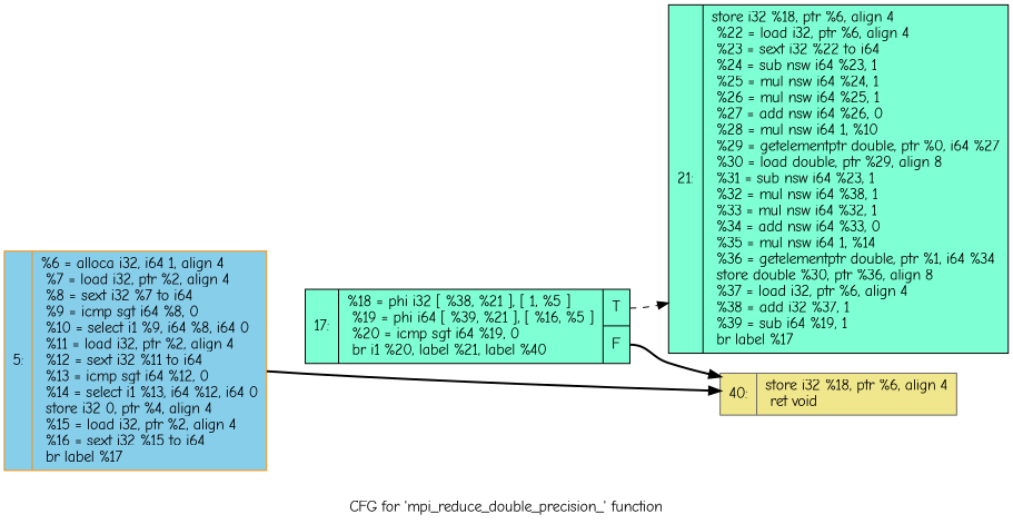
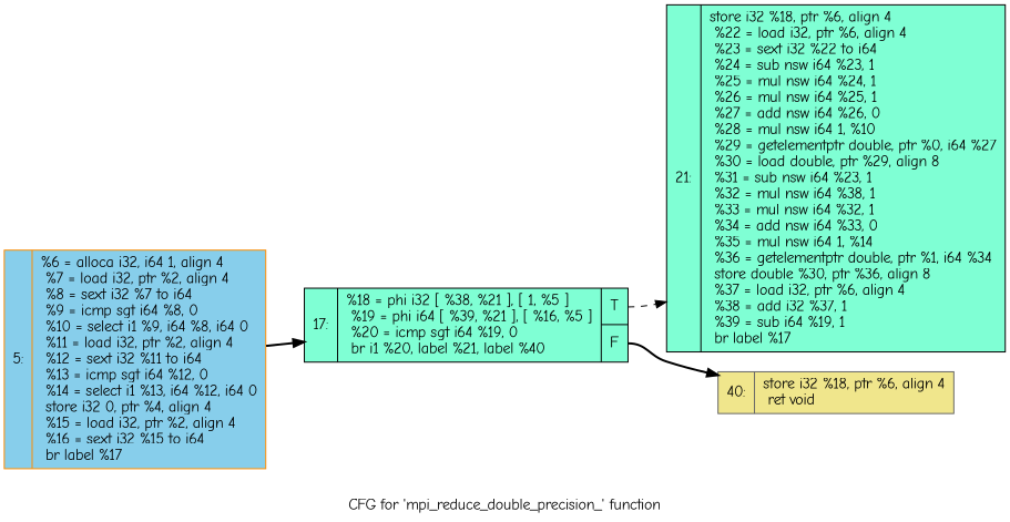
  digraph {
    fontname="Comic Neue"
    label="CFG for 'mpi_reduce_double_precision_' function"
    rankdir=LR
    node [color=black fillcolor=aquamarine fontname="Comic Neue" shape=record style=filled]
    edge [fontname="Comic Neue" style=bold]
    n1 [color=darkorange fillcolor=skyblue label="{5:\l|  %6 = alloca i32, i64 1, align 4\l  %7 = load i32, ptr %2, align 4\l  %8 = sext i32 %7 to i64\l  %9 = icmp sgt i64 %8, 0\l  %10 = select i1 %9, i64 %8, i64 0\l  %11 = load i32, ptr %2, align 4\l  %12 = sext i32 %11 to i64\l  %13 = icmp sgt i64 %12, 0\l  %14 = select i1 %13, i64 %12, i64 0\l  store i32 0, ptr %4, align 4\l  %15 = load i32, ptr %2, align 4\l  %16 = sext i32 %15 to i64\l  br label %17\l}"]
    n2 [label="{17:\l|  %18 = phi i32 [ %38, %21 ], [ 1, %5 ]\l  %19 = phi i64 [ %39, %21 ], [ %16, %5 ]\l  %20 = icmp sgt i64 %19, 0\l  br i1 %20, label %21, label %40\l|{<s0>T|<s1>F}}"]
    n3 [label="{21:\l|  store i32 %18, ptr %6, align 4\l  %22 = load i32, ptr %6, align 4\l  %23 = sext i32 %22 to i64\l  %24 = sub nsw i64 %23, 1\l  %25 = mul nsw i64 %24, 1\l  %26 = mul nsw i64 %25, 1\l  %27 = add nsw i64 %26, 0\l  %28 = mul nsw i64 1, %10\l  %29 = getelementptr double, ptr %0, i64 %27\l  %30 = load double, ptr %29, align 8\l  %31 = sub nsw i64 %23, 1\l  %32 = mul nsw i64 %38, 1\l  %33 = mul nsw i64 %32, 1\l  %34 = add nsw i64 %33, 0\l  %35 = mul nsw i64 1, %14\l  %36 = getelementptr double, ptr %1, i64 %34\l  store double %30, ptr %36, align 8\l  %37 = load i32, ptr %6, align 4\l  %38 = add i32 %37, 1\l  %39 = sub i64 %19, 1\l  br label %17\l}"]
    n4 [color=gray40 fillcolor=khaki label="{40:\l|  store i32 %18, ptr %6, align 4\l  ret void\l}"]
-   n1 -> n4
+   n1 -> n2
    n2 -> n3 [style=dashed tailport=s0]
    n2 -> n4 [tailport=s1]
  }
